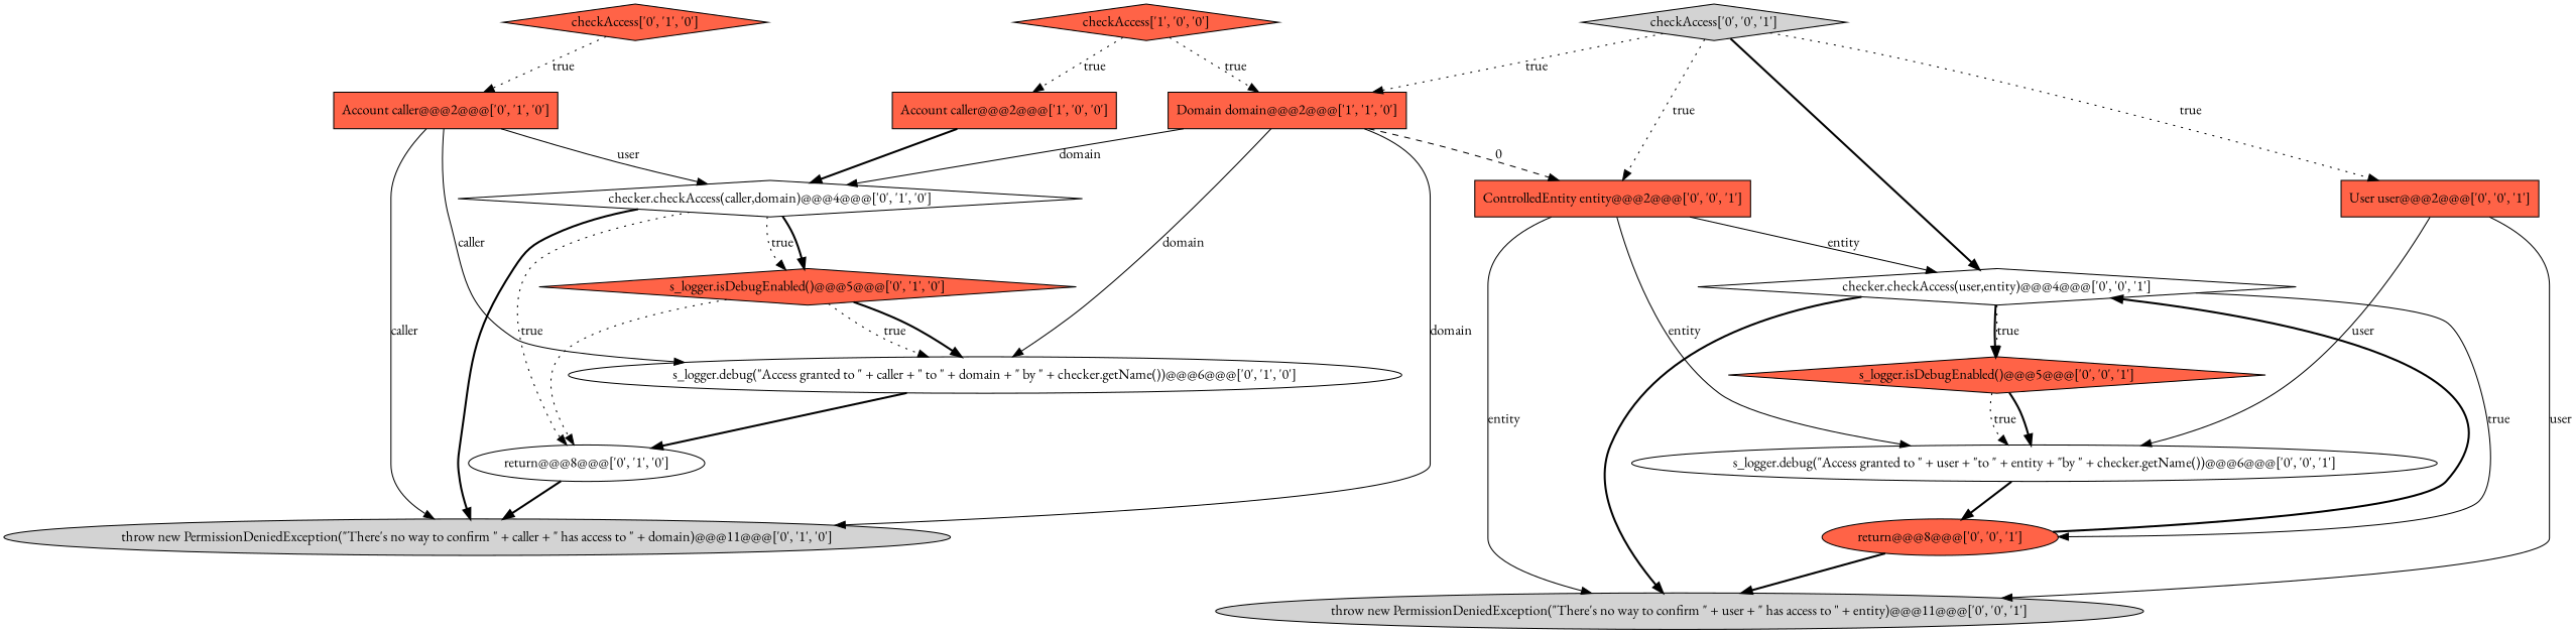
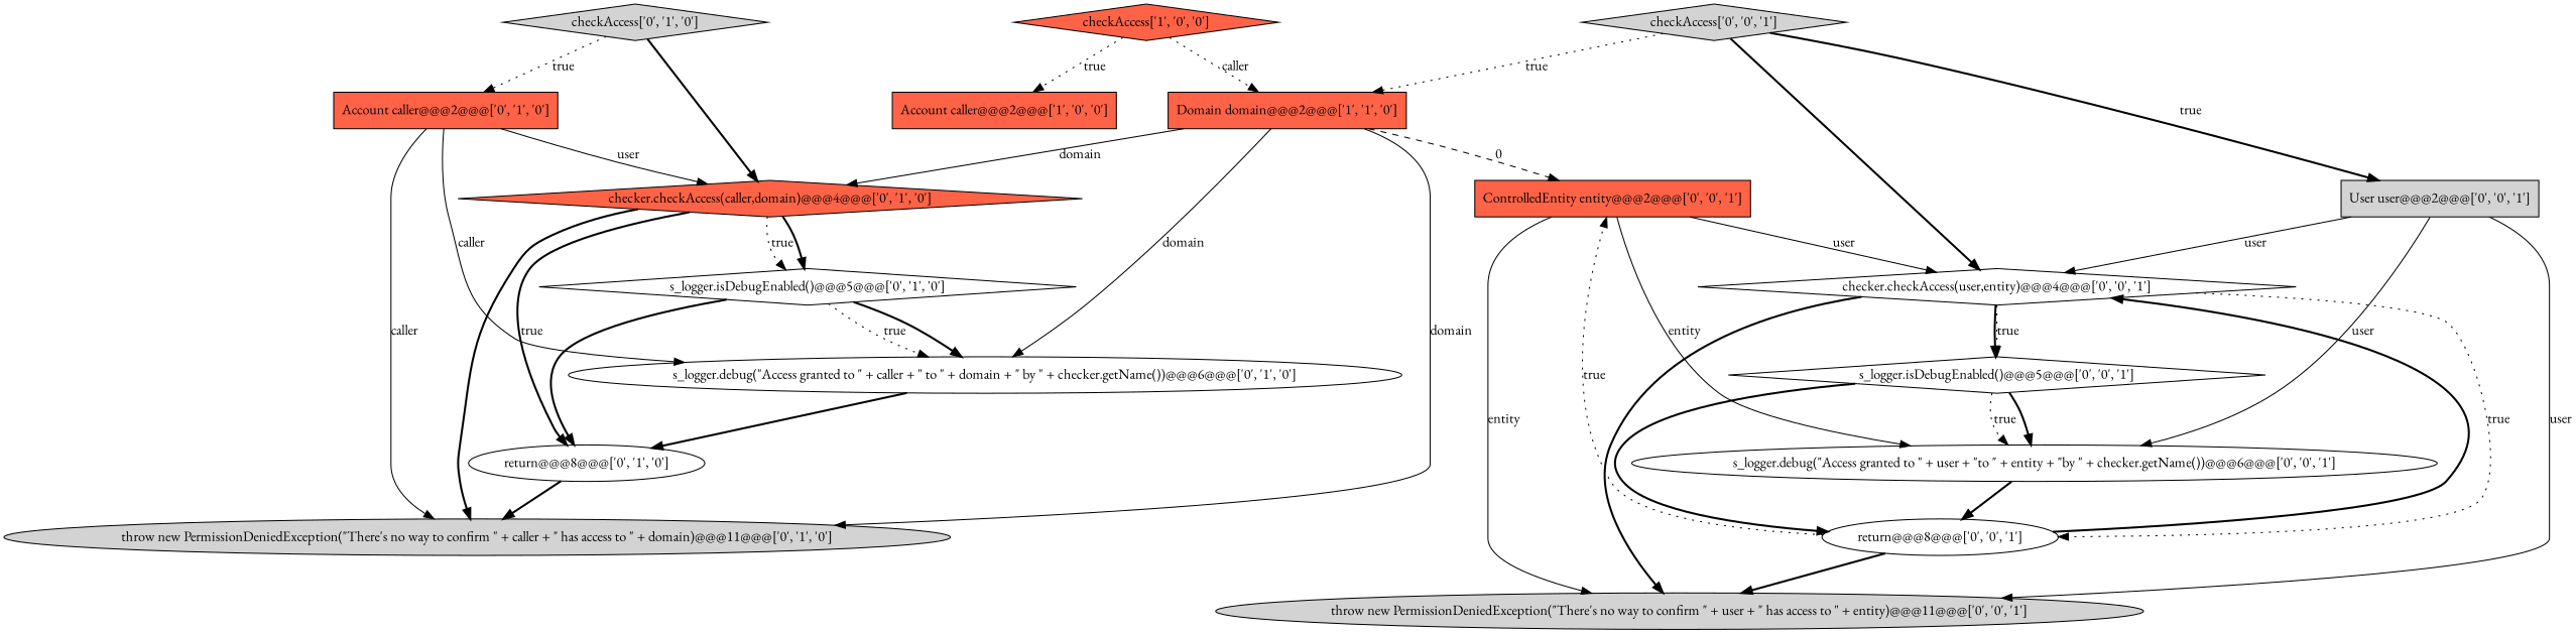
  digraph {
    fontname="EB Garamond"
    node [fillcolor=white fontname="EB Garamond" shape=diamond style=filled]
    edge [fontname="EB Garamond" style=bold]
    n1 [label="return@@@8@@@['0', '1', '0']" shape=ellipse]
    n2 [fillcolor=lightgray label="throw new PermissionDeniedException(\"There's no way to confirm \" + caller + \" has access to \" + domain)@@@11@@@['0', '1', '0']" shape=ellipse]
-   n3 [label="checker.checkAccess(caller,domain)@@@4@@@['0', '1', '0']"]
-   n4 [fillcolor=tomato label="s_logger.isDebugEnabled()@@@5@@@['0', '1', '0']"]
-   n5 [fillcolor=tomato label="checkAccess['0', '1', '0']"]
+   n3 [fillcolor=tomato label="checker.checkAccess(caller,domain)@@@4@@@['0', '1', '0']"]
+   n4 [label="s_logger.isDebugEnabled()@@@5@@@['0', '1', '0']"]
+   n5 [fillcolor=lightgray label="checkAccess['0', '1', '0']"]
    n6 [fillcolor=tomato label="Account caller@@@2@@@['0', '1', '0']" shape=box]
    n7 [fillcolor=tomato label="Domain domain@@@2@@@['1', '1', '0']" shape=box]
    n8 [label="s_logger.debug(\"Access granted to \" + caller + \" to \" + domain + \" by \" + checker.getName())@@@6@@@['0', '1', '0']" shape=ellipse]
    n9 [fillcolor=tomato label="ControlledEntity entity@@@2@@@['0', '0', '1']" shape=box]
    n10 [fillcolor=tomato label="Account caller@@@2@@@['1', '0', '0']" shape=box]
    n11 [label="checker.checkAccess(user,entity)@@@4@@@['0', '0', '1']"]
-   n12 [fillcolor=tomato label="return@@@8@@@['0', '0', '1']" shape=ellipse]
+   n12 [label="return@@@8@@@['0', '0', '1']" shape=ellipse]
    n13 [fillcolor=lightgray label="throw new PermissionDeniedException(\"There's no way to confirm \" + user + \" has access to \" + entity)@@@11@@@['0', '0', '1']" shape=ellipse]
-   n14 [fillcolor=tomato label="s_logger.isDebugEnabled()@@@5@@@['0', '0', '1']"]
+   n14 [label="s_logger.isDebugEnabled()@@@5@@@['0', '0', '1']"]
    n15 [label="s_logger.debug(\"Access granted to \" + user + \"to \" + entity + \"by \" + checker.getName())@@@6@@@['0', '0', '1']" shape=ellipse]
    n16 [fillcolor=tomato label="checkAccess['1', '0', '0']"]
-   n17 [fillcolor=tomato label="User user@@@2@@@['0', '0', '1']" shape=box]
+   n17 [fillcolor=lightgray label="User user@@@2@@@['0', '0', '1']" shape=box]
    n18 [fillcolor=lightgray label="checkAccess['0', '0', '1']"]
    n1 -> n2
-   n3 -> n1 [label=true style=dotted]
+   n3 -> n1 [label=true]
    n3 -> n2
    n3 -> n4 [label=true style=dotted]
    n3 -> n4
-   n4 -> n1 [style=dotted]
+   n4 -> n1
    n4 -> n8 [label=true style=dotted]
    n4 -> n8
-   n10 -> n3
+   n5 -> n3
    n5 -> n6 [label=true style=dotted]
    n6 -> n2 [label=caller style=solid]
    n6 -> n3 [label=user style=solid]
    n6 -> n8 [label=caller style=solid]
    n7 -> n2 [label=domain style=solid]
    n7 -> n3 [label=domain style=solid]
    n7 -> n8 [label=domain style=solid]
    n7 -> n9 [label=0 style=dashed]
    n8 -> n1
-   n9 -> n11 [label=entity style=solid]
+   n9 -> n11 [label=user style=solid]
    n9 -> n13 [label=entity style=solid]
    n9 -> n15 [label=entity style=solid]
-   n11 -> n12 [label=true style=solid]
+   n11 -> n12 [label=true style=dotted]
    n11 -> n13
    n11 -> n14
    n11 -> n14 [label=true style=dotted]
    n12 -> n11
    n12 -> n13
+   n14 -> n12
    n14 -> n15
    n14 -> n15 [label=true style=dotted]
    n15 -> n12
-   n16 -> n7 [label=true style=dotted]
+   n16 -> n7 [label=caller style=dotted]
    n16 -> n10 [label=true style=dotted]
+   n17 -> n11 [label=user style=solid]
    n17 -> n13 [label=user style=solid]
    n17 -> n15 [label=user style=solid]
    n18 -> n7 [label=true style=dotted]
-   n18 -> n9 [label=true style=dotted]
+   n12 -> n9 [label=true style=dotted]
    n18 -> n11
-   n18 -> n17 [label=true style=dotted]
+   n18 -> n17 [label=true]
  }
